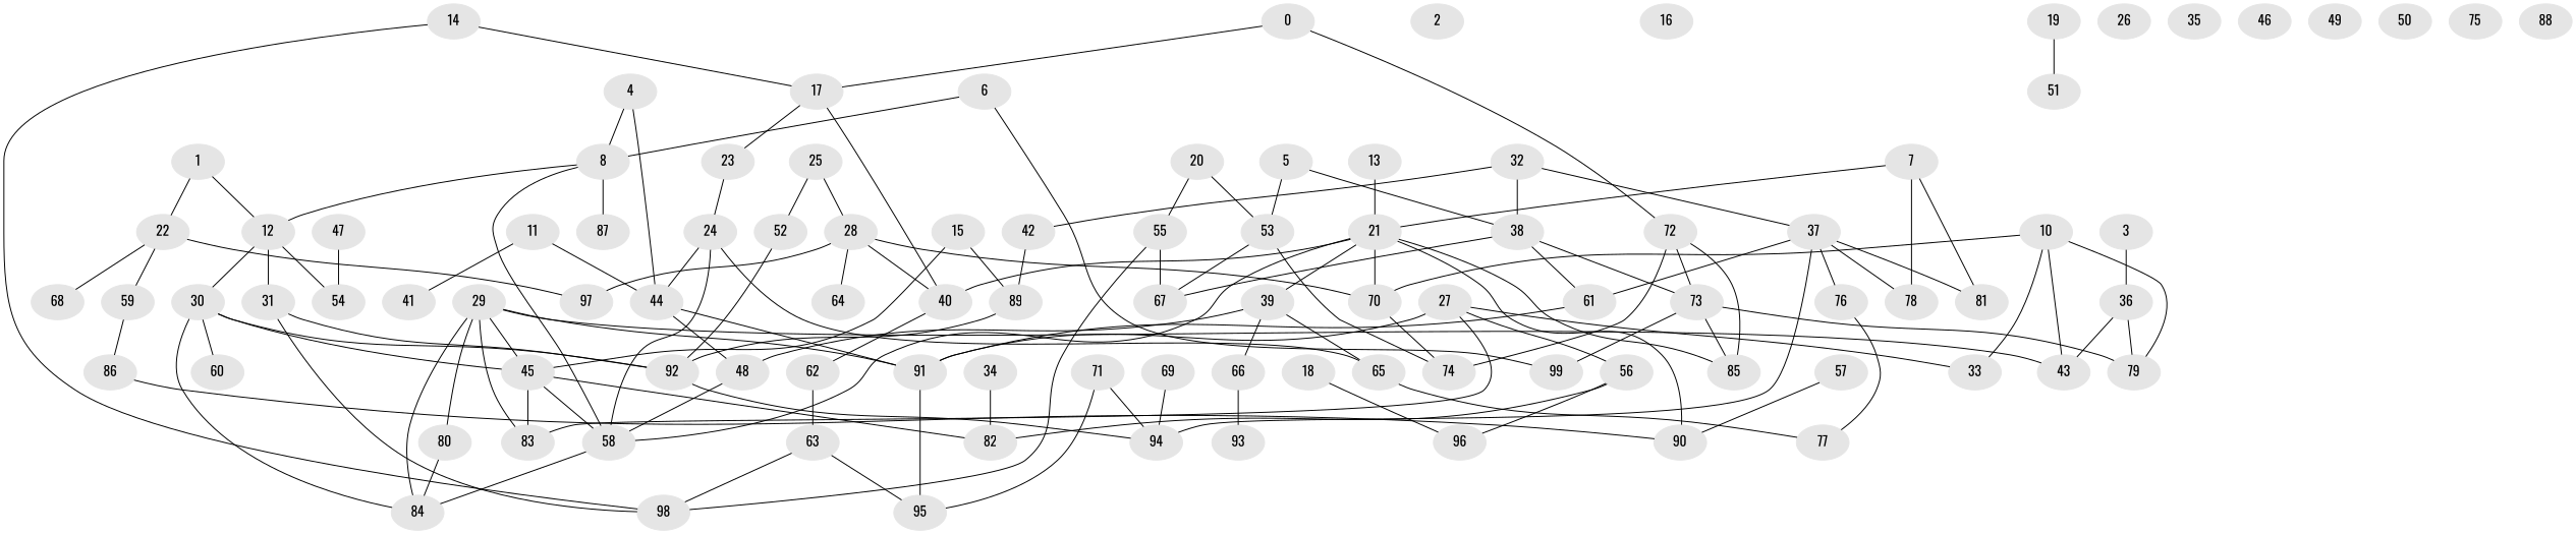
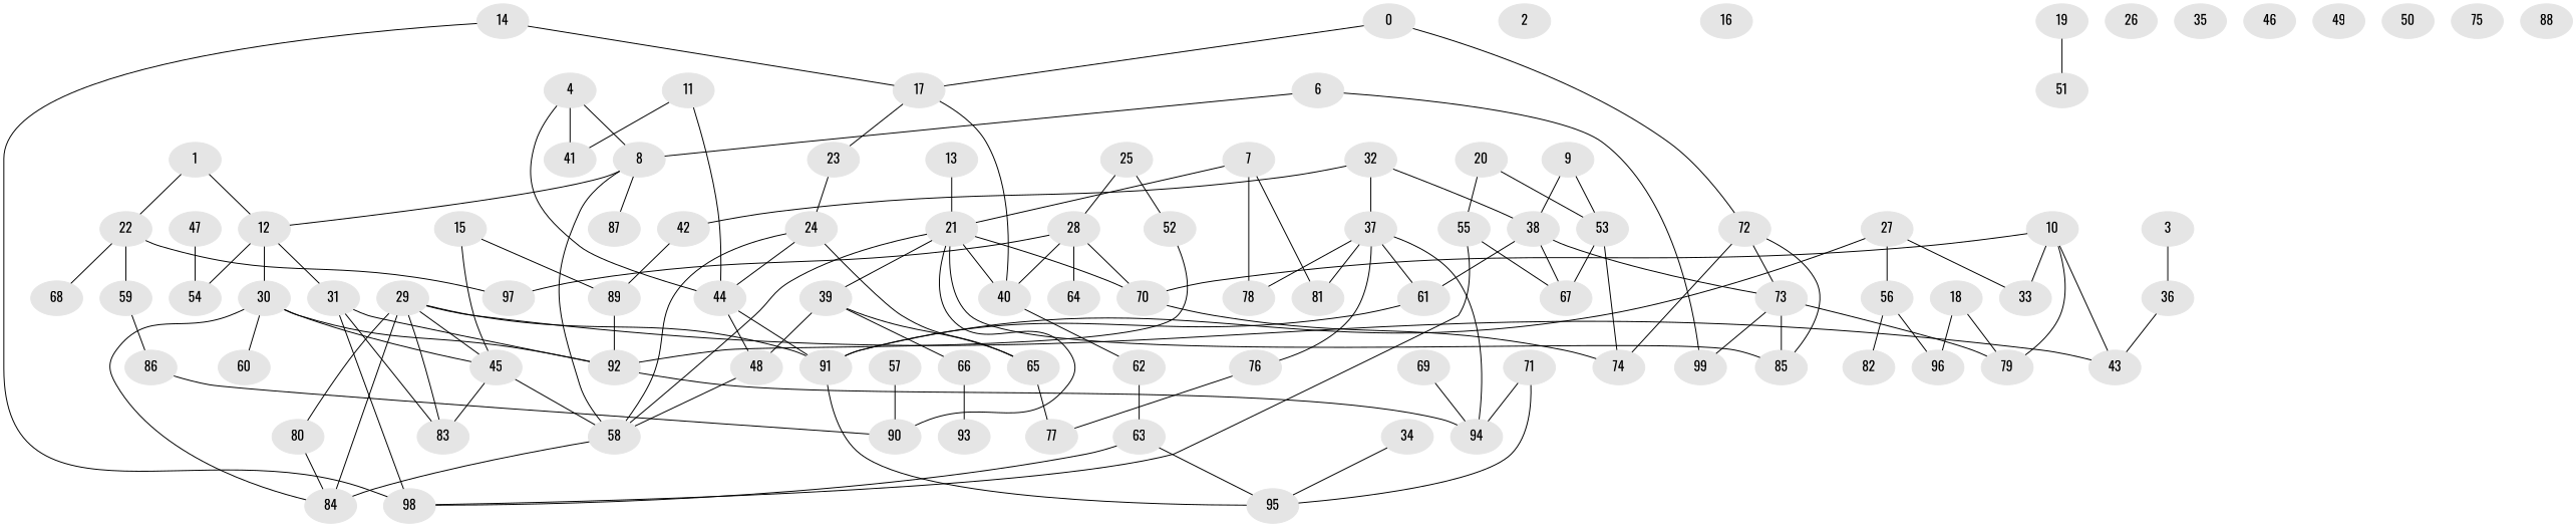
  graph {
    fontname=Oswald
    node [color=gray90 fontname=Oswald style=filled]
    edge [fontname=Oswald]
    1
    12
    22
    30
    31
    54
    59
    68
    97
    2
    3
    36
    43
    4
    8
    41
    44
    58
    87
    91
    48
-   5
+   5 [label=9]
    38
    53
    61
    67
    73
    74
    6
    99
    7
    21
    78
    81
    70
    40
    39
    85
    90
    11
    84
    n42 [label=0]
    17
    72
    23
    10
    33
    79
    45
    60
    92
    98
    13
    14
    15
    89
    83
    82
    16
    24
    62
    18
    96
    19
    51
    20
    55
    65
    66
    86
    77
    25
    28
    52
    64
    26
    27
    56
    95
    29
    80
    94
    32
    37
    42
    76
    34
    35
    93
    63
    46
    47
    49
    50
    57
    69
    71
    75
    88
    1 -- 12
    1 -- 22
    12 -- 30
    12 -- 31
    12 -- 54
    22 -- 59
    22 -- 68
    22 -- 97
    30 -- 84
    30 -- 45
    30 -- 60
    30 -- 92
    31 -- 92
    31 -- 98
    59 -- 86
    3 -- 36
    36 -- 43
    4 -- 8
+   4 -- 41
    4 -- 44
    8 -- 12
    8 -- 58
    8 -- 87
    44 -- 91
    44 -- 48
    58 -- 84
    91 -- 95
    48 -- 58
    5 -- 38
    5 -- 53
    38 -- 61
    38 -- 67
    38 -- 73
    53 -- 67
    53 -- 74
    61 -- 91
    73 -- 99
    73 -- 85
    73 -- 79
    6 -- 8
    6 -- 99
    7 -- 21
    7 -- 78
    7 -- 81
    21 -- 58
    21 -- 70
    21 -- 40
    21 -- 39
    21 -- 85
    21 -- 90
    70 -- 74
    40 -- 62
    39 -- 48
    39 -- 65
    39 -- 66
    11 -- 41
    11 -- 44
    n42 -- 17
    n42 -- 72
    17 -- 40
    17 -- 23
    72 -- 73
    72 -- 74
    72 -- 85
    23 -- 24
    10 -- 43
    10 -- 70
    10 -- 33
    10 -- 79
    45 -- 58
    45 -- 83
-   45 -- 82
    92 -- 94
    13 -- 21
    14 -- 17
    14 -- 98
    15 -- 45
    15 -- 89
    89 -- 92
    24 -- 44
    24 -- 58
    24 -- 65
    62 -- 63
-   36 -- 79
+   18 -- 79
    18 -- 96
    19 -- 51
    20 -- 53
    20 -- 55
    55 -- 67
    55 -- 98
    65 -- 77
    66 -- 93
    86 -- 90
    25 -- 28
    25 -- 52
    28 -- 97
    28 -- 70
    28 -- 40
    28 -- 64
    52 -- 92
    27 -- 91
    27 -- 33
-   27 -- 83
+   31 -- 83
    27 -- 56
    56 -- 82
    56 -- 96
    29 -- 43
    29 -- 91
    29 -- 84
    29 -- 45
    29 -- 83
    29 -- 80
    80 -- 84
    32 -- 38
    32 -- 37
    32 -- 42
    37 -- 61
    37 -- 78
    37 -- 81
    37 -- 94
    37 -- 76
    42 -- 89
    76 -- 77
-   34 -- 82
+   34 -- 95
    63 -- 98
    63 -- 95
    47 -- 54
    57 -- 90
    69 -- 94
    71 -- 95
    71 -- 94
  }
